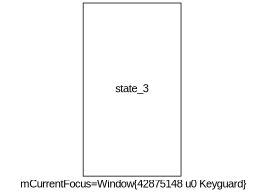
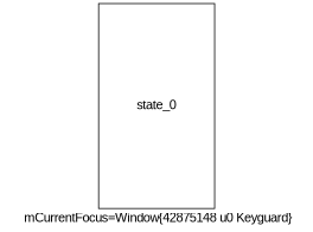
  digraph {
    color=red
    label="    mCurrentFocus=Window{42875148 u0 Keyguard}   "
    fontname="Liberation Sans"
-   state_0 [fixedsize=true height=3.2 shape=box width=1.8 fontname="Liberation Sans" label=state_3]
+   state_0 [fixedsize=true height=3.2 shape=box width=1.8 fontname="Liberation Sans"]
  }
